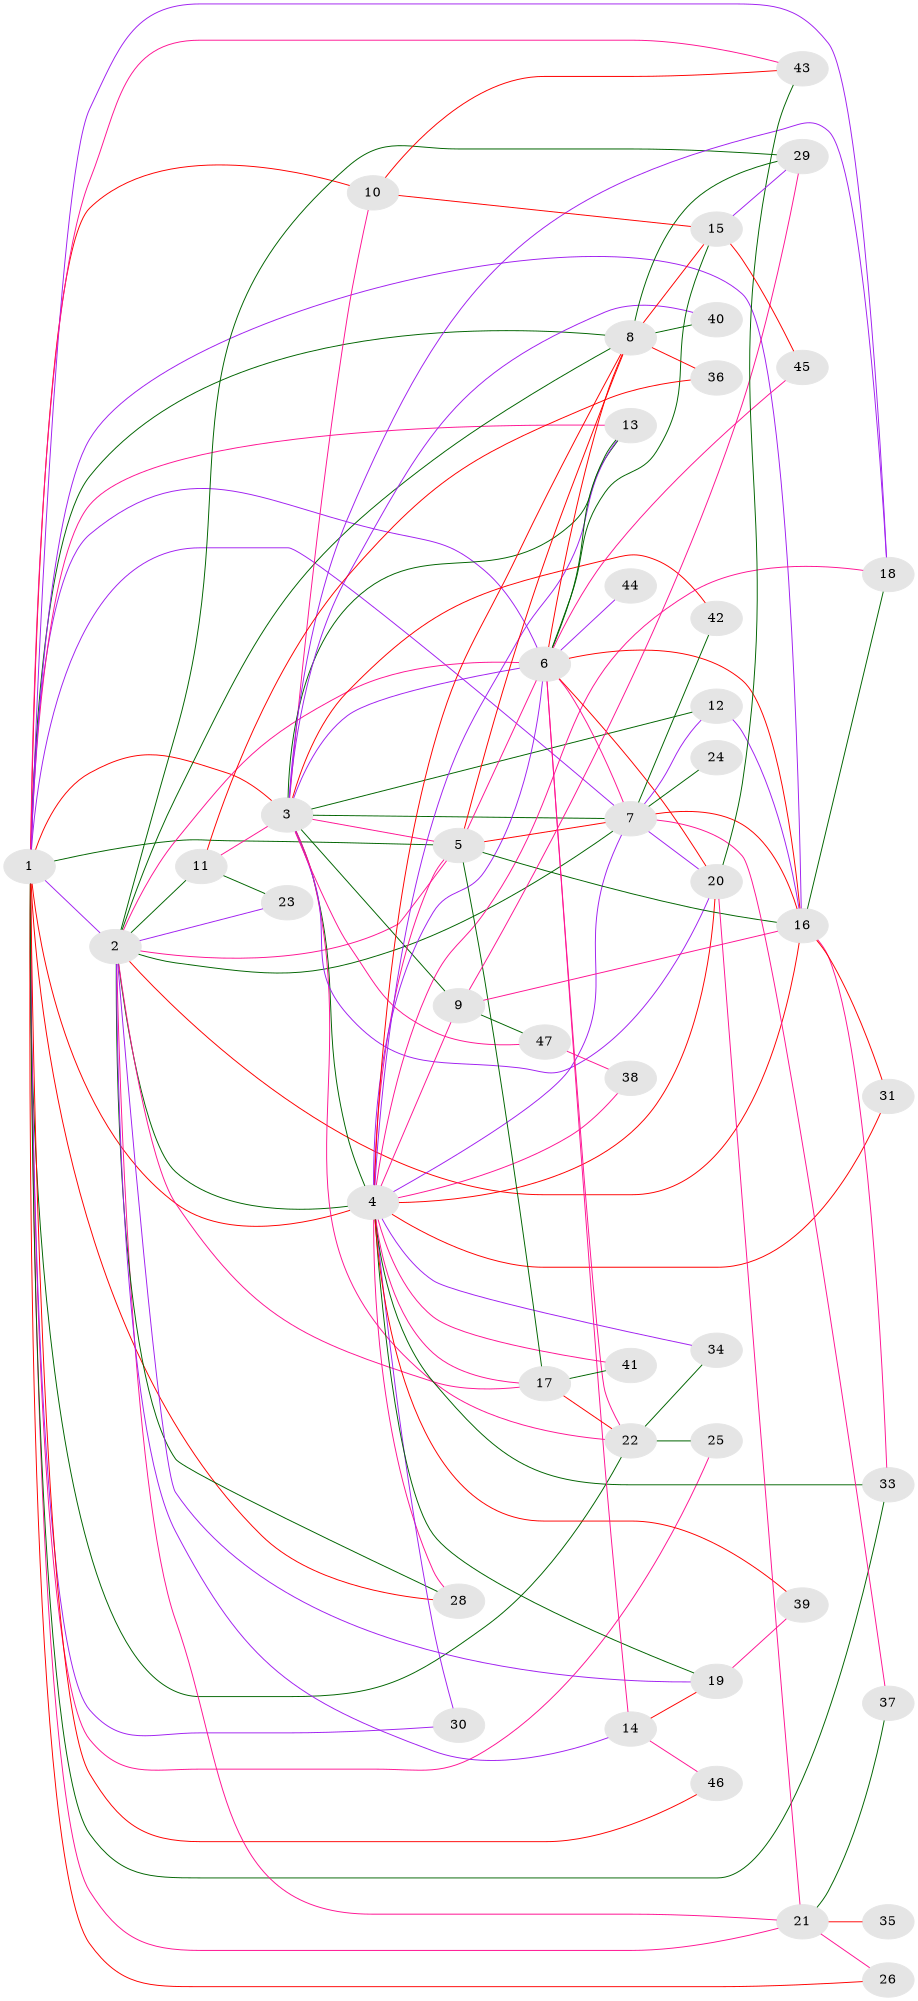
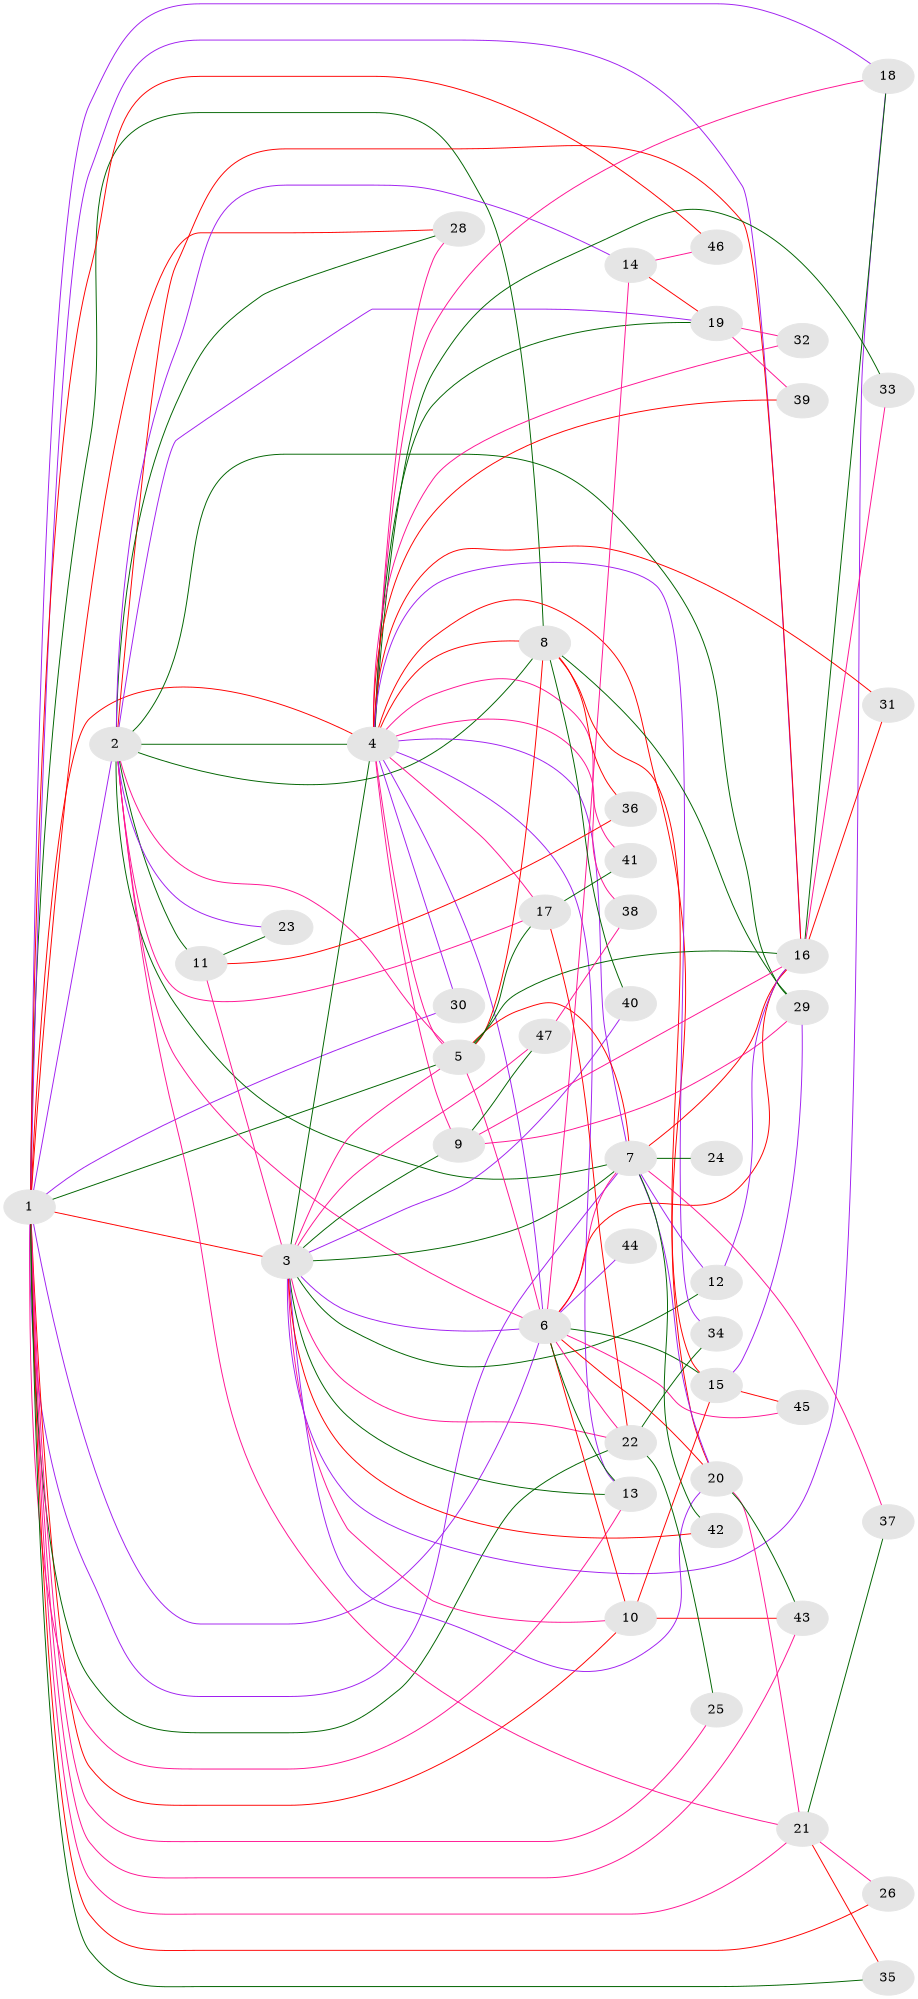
  graph {
    rankdir=LR
    node [color=gray90 style=filled]
    edge [color=deeppink weight=1.0]
    1
    2
    3
    4
    5
    6
    7
    8
    10
    13
    16
    18
    21
    22
    25
    26
    28
    30
    33
    43
    46
    11
    14
    17
    19
    23
    29
    9
    12
    20
    n31 [label=47]
    40
    42
    31
+   32
    34
    38
    39
    41
    15
    44
    45
    24
    37
    36
    35
    1 -- 2 [color=purple weight=2.0]
    1 -- 3 [color=red weight=2.0]
    1 -- 4 [color=red weight=2.0]
    1 -- 5 [color=darkgreen weight=2.0]
    1 -- 6 [color=purple]
    1 -- 7 [color=purple]
    1 -- 8 [color=darkgreen]
    1 -- 10 [color=red]
    1 -- 13
    1 -- 16 [color=purple]
    1 -- 18 [color=purple]
    1 -- 21
    1 -- 22 [color=darkgreen]
    1 -- 25
    1 -- 26 [color=red]
    1 -- 28 [color=red]
    1 -- 30 [color=purple]
-   1 -- 33 [color=darkgreen]
+   1 -- 35 [color=darkgreen]
    1 -- 43
    1 -- 46 [color=red]
    2 -- 4 [color=darkgreen weight=4.0]
    2 -- 5 [weight=2.0]
    2 -- 6 [weight=2.0]
    2 -- 7 [color=darkgreen weight=2.0]
    2 -- 8 [color=darkgreen]
    2 -- 16 [color=red]
    2 -- 21
    2 -- 28 [color=darkgreen]
    2 -- 11 [color=darkgreen]
    2 -- 14 [color=purple]
    2 -- 17
    2 -- 19 [color=purple weight=2.0]
    2 -- 23 [color=purple]
    2 -- 29 [color=darkgreen weight=5.0]
    3 -- 4 [color=darkgreen weight=4.0]
    3 -- 5 [weight=3.0]
    3 -- 6 [color=purple weight=3.0]
    3 -- 7 [color=darkgreen weight=3.0]
    3 -- 10
    3 -- 13 [color=darkgreen]
    3 -- 18 [color=purple]
    3 -- 22 [weight=2.0]
    3 -- 9 [color=darkgreen]
    3 -- 12 [color=darkgreen weight=2.0]
    3 -- 20 [color=purple weight=4.0]
    3 -- n31
    3 -- 40 [color=purple]
    3 -- 42 [color=red]
    4 -- 5 [weight=2.0]
    4 -- 6 [color=purple weight=2.0]
    4 -- 7 [color=purple weight=3.0]
    4 -- 8 [color=red]
    4 -- 13 [color=purple]
    4 -- 18 [weight=2.0]
    4 -- 28
    4 -- 30 [color=purple]
    4 -- 33 [color=darkgreen]
    4 -- 17
    4 -- 19 [color=darkgreen]
    4 -- 9 [weight=2.0]
    4 -- 20 [color=red]
    4 -- 31 [color=red]
+   4 -- 32
    4 -- 34 [color=purple]
    4 -- 38
    4 -- 39 [color=red]
    4 -- 41
    5 -- 6
    5 -- 7 [color=red]
    5 -- 8 [color=red]
    5 -- 16 [color=darkgreen weight=9.0]
    5 -- 17 [color=darkgreen]
    6 -- 7
-   6 -- 8 [color=red weight=2.0]
+   6 -- 10 [color=red weight=2.0]
    6 -- 13 [color=darkgreen]
    6 -- 16 [color=red]
    6 -- 22
    6 -- 14
    6 -- 20 [color=red]
    6 -- 15 [color=darkgreen]
    6 -- 44 [color=purple]
    6 -- 45
    7 -- 16 [color=red weight=2.0]
    7 -- 12 [color=purple]
    7 -- 20 [color=purple]
    7 -- 42 [color=darkgreen]
    7 -- 24 [color=darkgreen]
    7 -- 37
    8 -- 29 [color=darkgreen]
    8 -- 40 [color=darkgreen]
    8 -- 15 [color=red]
    8 -- 36 [color=red]
    10 -- 43 [color=red]
    10 -- 15 [color=red]
    16 -- 18 [color=darkgreen]
    16 -- 33
    16 -- 31 [color=red]
    21 -- 26
    21 -- 37 [color=darkgreen]
    21 -- 35 [color=red]
    22 -- 25 [color=darkgreen]
    22 -- 34 [color=darkgreen]
    11 -- 3 [weight=4.0]
    11 -- 23 [color=darkgreen]
    11 -- 36 [color=red]
    14 -- 46
    14 -- 19 [color=red]
    17 -- 22 [color=red]
    17 -- 41 [color=darkgreen]
+   19 -- 32
    19 -- 39
    9 -- 16
    9 -- 29
    9 -- n31 [color=darkgreen]
    12 -- 16 [color=purple]
    20 -- 21
    20 -- 43 [color=darkgreen]
    n31 -- 38
    15 -- 29 [color=purple]
    15 -- 45 [color=red]
  }
